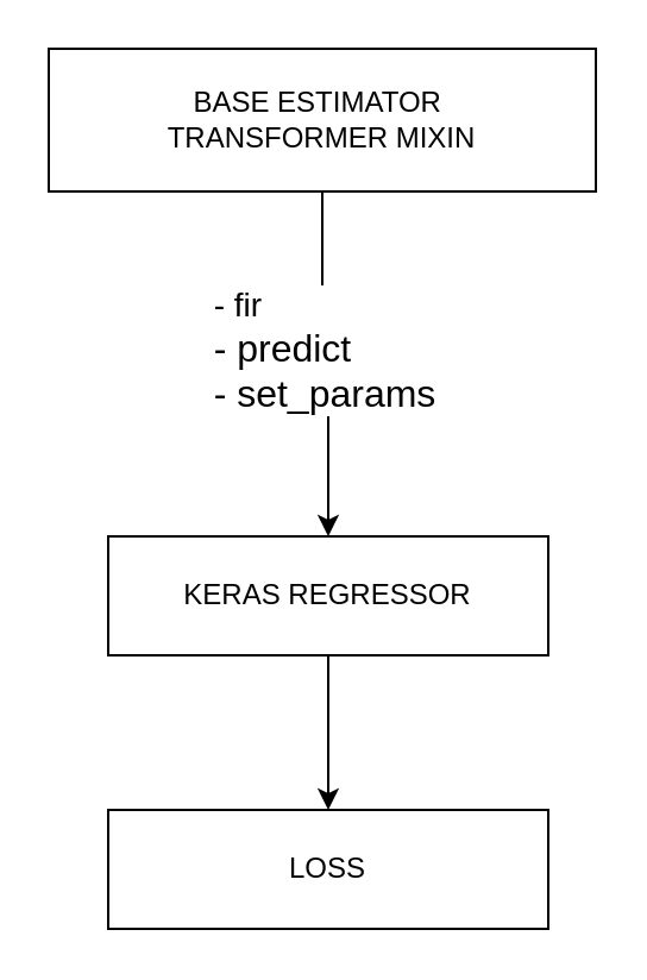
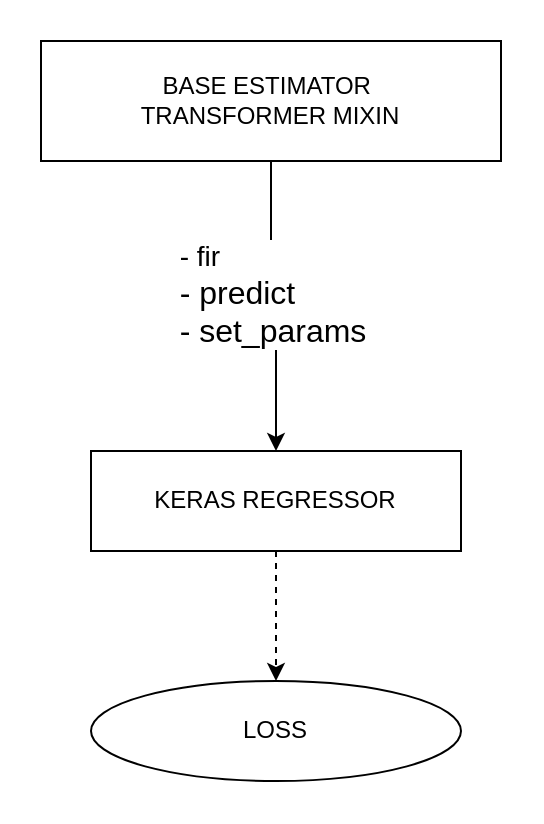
  <mxCell id="0" />
  <mxCell id="1" parent="0" />
- <mxCell id="2" value="" style="edgeStyle=orthogonalEdgeStyle;rounded=0;orthogonalLoop=1;jettySize=auto;html=1;" edge="1" parent="1" source="3" target="7"><mxGeometry relative="1" as="geometry" /></mxCell>
+ <mxCell id="2" value="" style="edgeStyle=orthogonalEdgeStyle;rounded=0;orthogonalLoop=1;jettySize=auto;html=1;dashed=1;" edge="1" parent="1" source="3" target="7"><mxGeometry relative="1" as="geometry" /></mxCell>
  <mxCell id="3" value="KERAS REGRESSOR" style="rounded=0;whiteSpace=wrap;html=1;" vertex="1" parent="1"><mxGeometry x="45" y="225" width="185" height="50" as="geometry" /></mxCell>
  <mxCell id="4" value="" style="edgeStyle=orthogonalEdgeStyle;rounded=0;orthogonalLoop=1;jettySize=auto;html=1;" edge="1" parent="1" source="6" target="3"><mxGeometry relative="1" as="geometry" /></mxCell>
  <mxCell id="5" value="&lt;div style=&quot;text-align: left;&quot;&gt;&lt;font style=&quot;font-size: 14px;&quot;&gt;- fir&lt;/font&gt;&lt;/div&gt;&lt;div style=&quot;text-align: left;&quot;&gt;&lt;font size=&quot;3&quot;&gt;- predict&amp;nbsp;&lt;/font&gt;&lt;/div&gt;&lt;div style=&quot;text-align: left;&quot;&gt;&lt;font size=&quot;3&quot;&gt;- set_params&lt;/font&gt;&lt;/div&gt;" style="edgeLabel;html=1;align=center;verticalAlign=middle;resizable=0;points=[];" vertex="1" connectable="0" parent="4"><mxGeometry x="-0.406" y="-1" relative="1" as="geometry"><mxPoint x="1" y="22" as="offset" /></mxGeometry></mxCell>
  <mxCell id="6" value="BASE ESTIMATOR&amp;nbsp;&lt;br&gt;TRANSFORMER MIXIN" style="whiteSpace=wrap;html=1;" vertex="1" parent="1"><mxGeometry x="20" y="20" width="230" height="60" as="geometry" /></mxCell>
- <mxCell id="7" value="LOSS" style="rounded=0;whiteSpace=wrap;html=1;" vertex="1" parent="1"><mxGeometry x="45" y="340" width="185" height="50" as="geometry" /></mxCell>
+ <mxCell id="7" value="LOSS" style="ellipse;whiteSpace=wrap;html=1;" vertex="1" parent="1"><mxGeometry x="45" y="340" width="185" height="50" as="geometry" /></mxCell>
